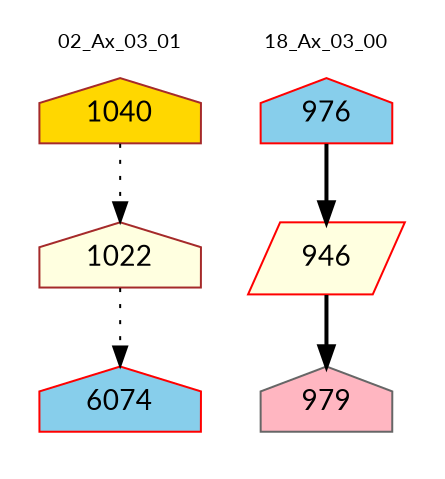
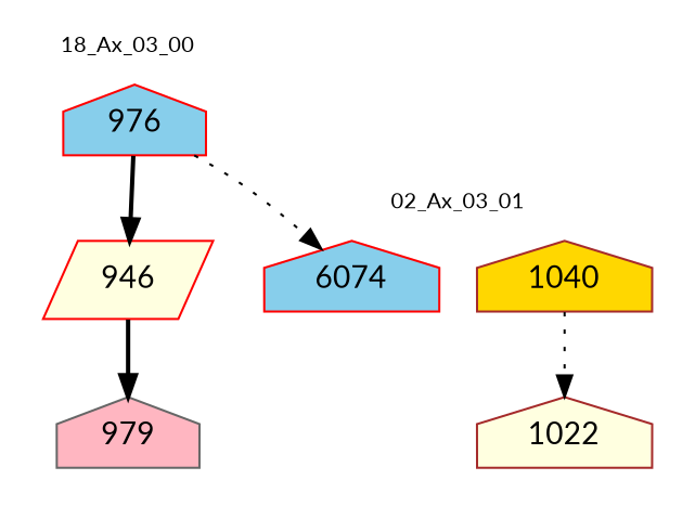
  digraph {
    fontname=Lato
    node [color=red fillcolor=lightyellow fontname=Lato shape=house style=filled]
    edge [color=black fontname=Lato style=dotted]
    n1 [color=brown fillcolor=gold label=1040]
    n2 [color=brown label=1022]
    n3 [fillcolor=skyblue label=6074]
    n4 [fillcolor=skyblue label=976]
    n5 [label=946 shape=parallelogram]
    n6 [color=gray40 fillcolor=lightpink label=979]
    subgraph cluster_1 {
      color=white
      fontsize=10
      label="02_Ax_03_01"
      n1
      n2
      n3
    }
    subgraph cluster_2 {
      color=white
      fontsize=10
      label="18_Ax_03_00"
      n4
      n5
      n6
    }
    n1 -> n2
-   n2 -> n3
+   n4 -> n3
    n4 -> n5 [style=bold]
    n5 -> n6 [style=bold]
  }
